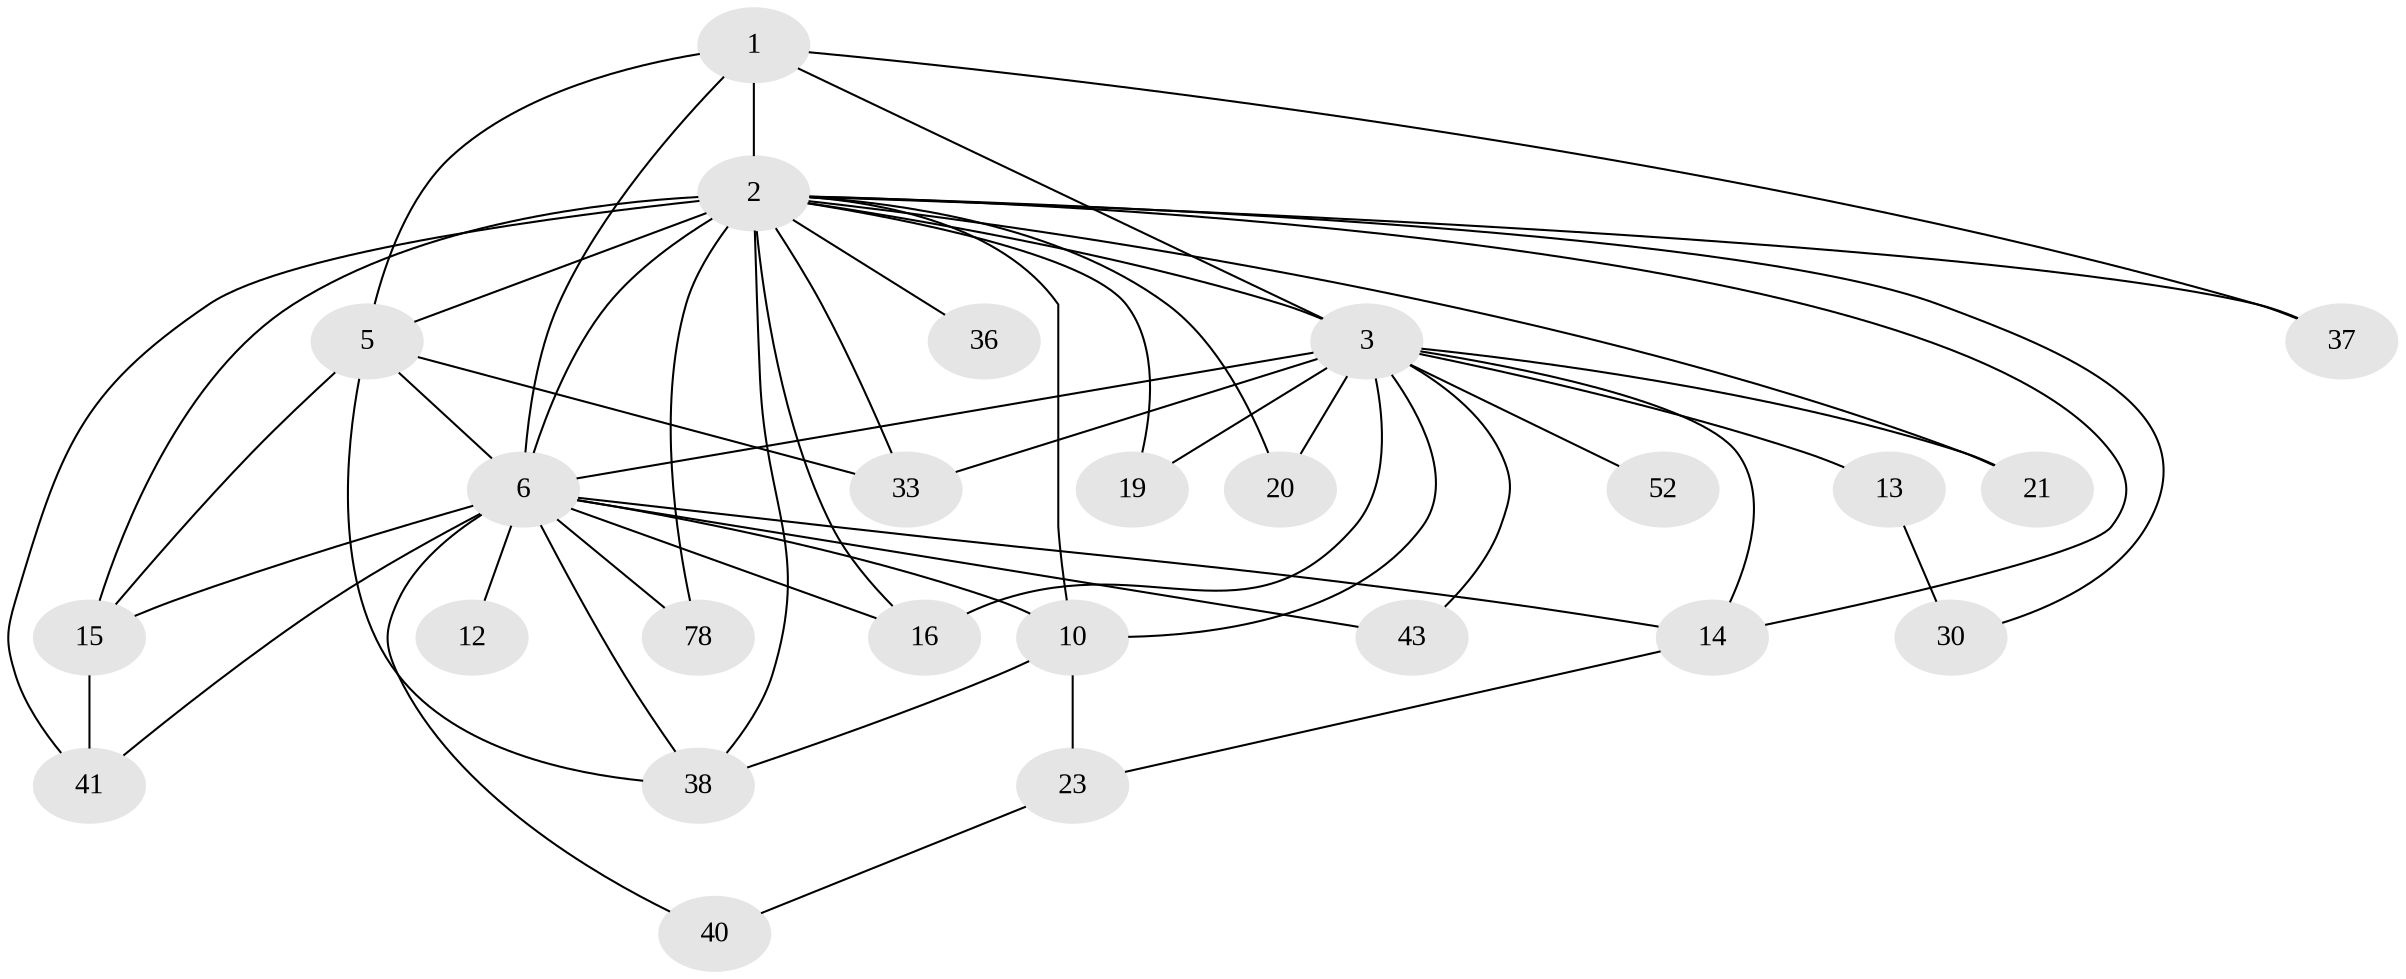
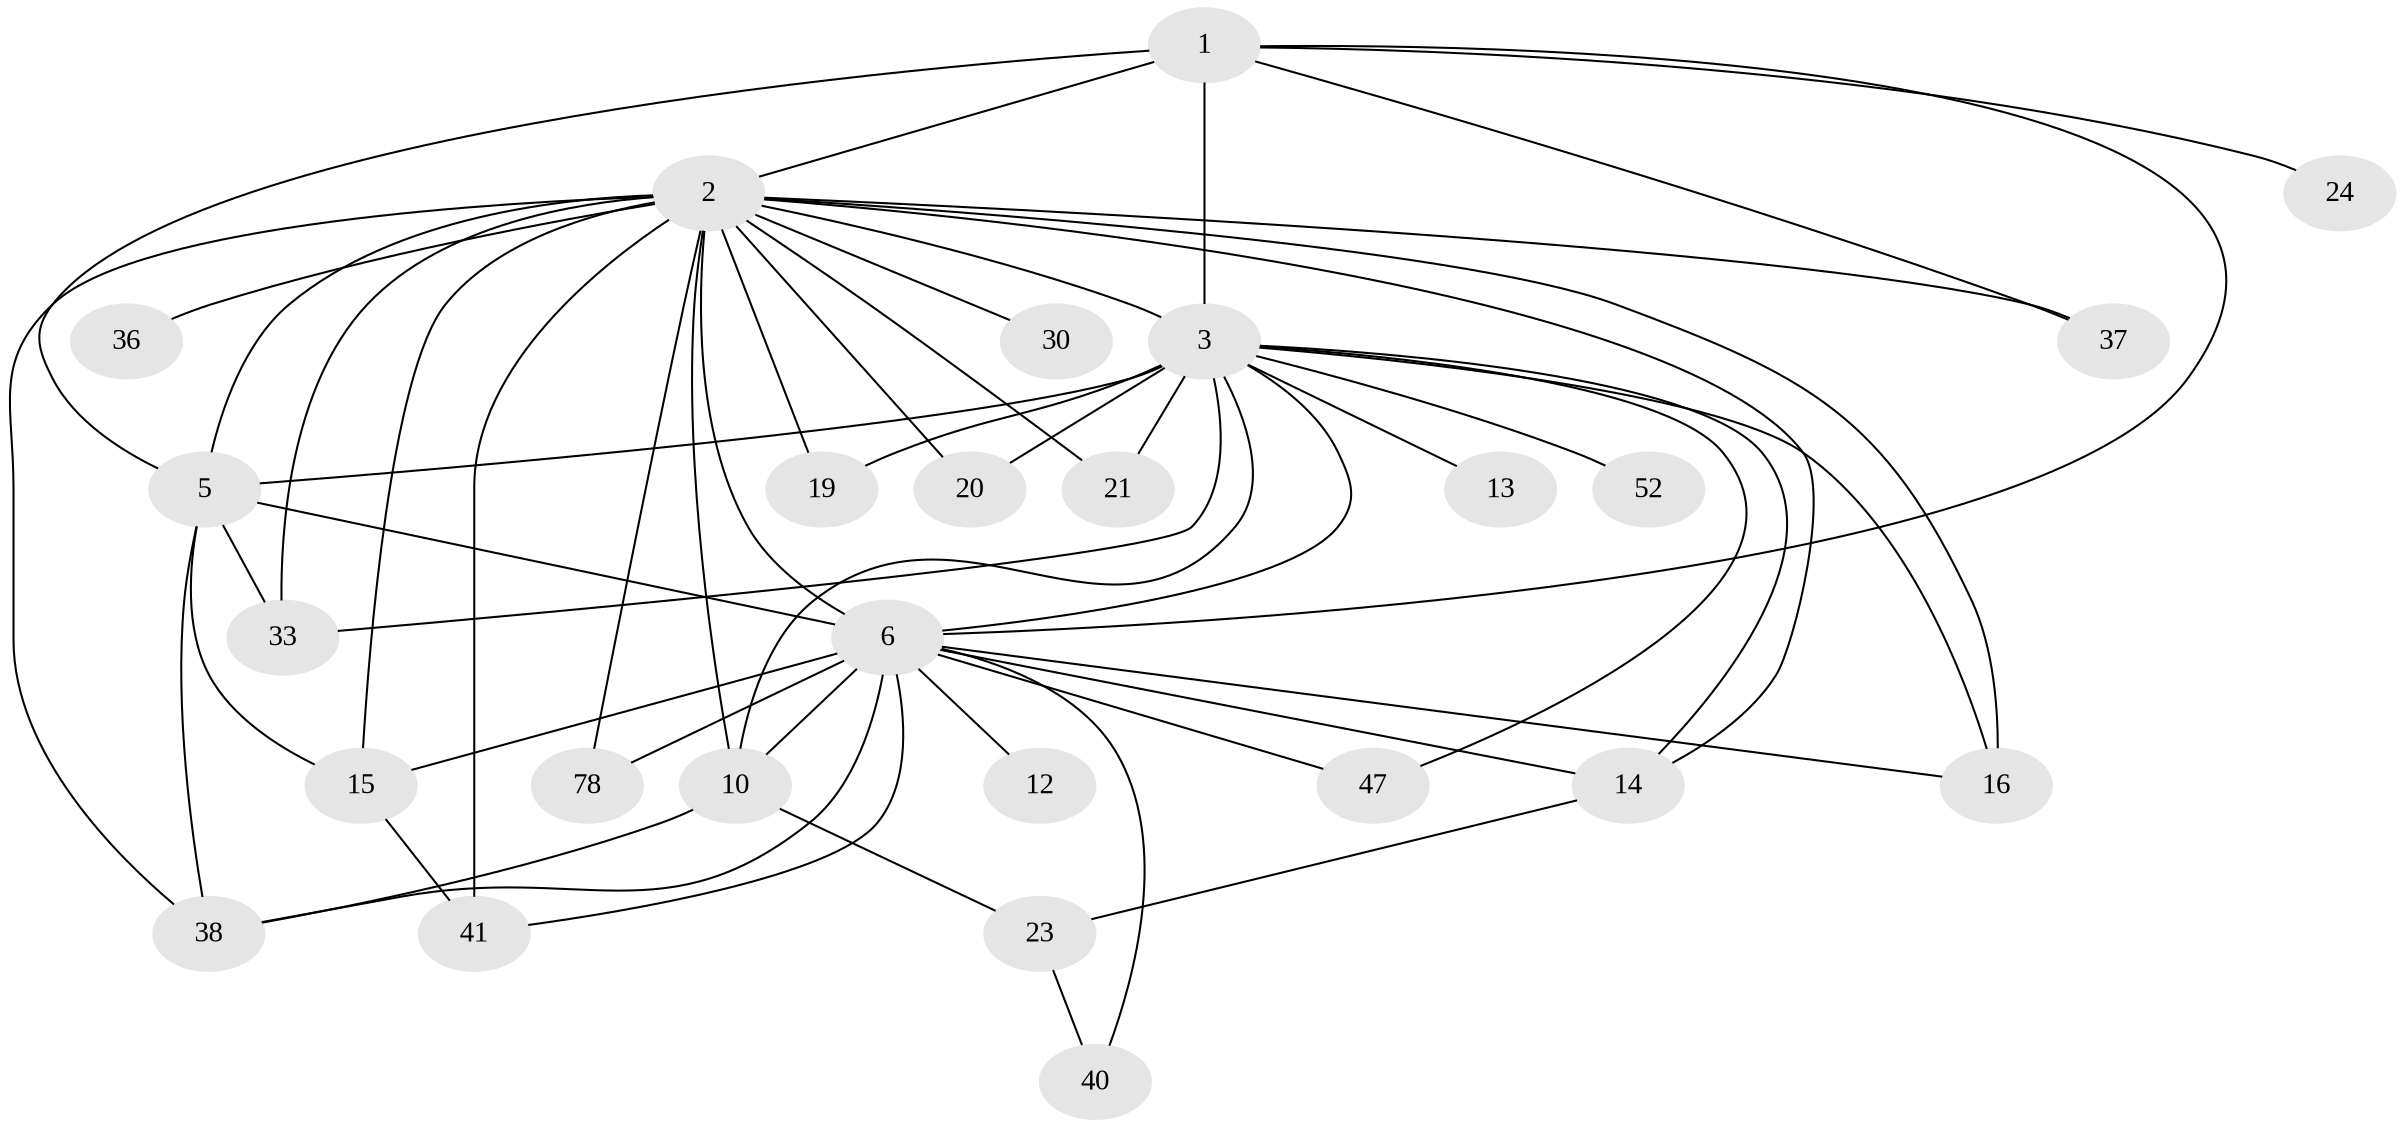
  graph {
    fontname="Liberation Serif"
    node [color=gray90 fontname="Liberation Serif" style=filled]
    edge [fontname="Liberation Serif"]
    1 [super="+17"]
    2 [super="+9+4+46"]
    3 [super="+10+26"]
    5 [super="+18+25"]
    6 [super="+7+51+43+22+42"]
+   24
    37
    n8 [label=10]
    14 [super="+45+27"]
    15 [super="+53"]
    16 [super="+32"]
    19
    20
    21
    n15 [label=78]
    30
    33 [super="+34"]
    36
    38 [super="+50+39"]
    41
    13
-   47 [label=43]
+   47
    52
    12
    40
    23
    1 -- 2 [weight=4]
    1 -- 3 [weight=3]
    1 -- 5 [weight=2]
    1 -- 6 [weight=3]
+   1 -- 24
    1 -- 37
    2 -- 3 [weight=9]
    2 -- 5 [weight=4]
    2 -- 6 [weight=11]
    2 -- 37
    2 -- n8
    2 -- 14 [weight=2]
    2 -- 15
    2 -- 16
    2 -- 19
    2 -- 20
    2 -- 21
    2 -- n15
    2 -- 30
    2 -- 33
    2 -- 36
    2 -- 38
    2 -- 41
+   3 -- 5 [weight=2]
    3 -- 6 [weight=4]
    3 -- n8
    3 -- 14
    3 -- 16
    3 -- 19
    3 -- 20
    3 -- 21 [weight=2]
    3 -- 33 [weight=3]
    3 -- 13
    3 -- 47
    3 -- 52
    5 -- 6 [weight=2]
    5 -- 15
    5 -- 33
    5 -- 38
    6 -- n8
    6 -- 14 [weight=2]
    6 -- 15
    6 -- 16
    6 -- n15
    6 -- 38
    6 -- 41
    6 -- 47
    6 -- 12
    6 -- 40
    n8 -- 38
    n8 -- 23
    14 -- 23
    15 -- 41
-   13 -- 30
    23 -- 40
  }
